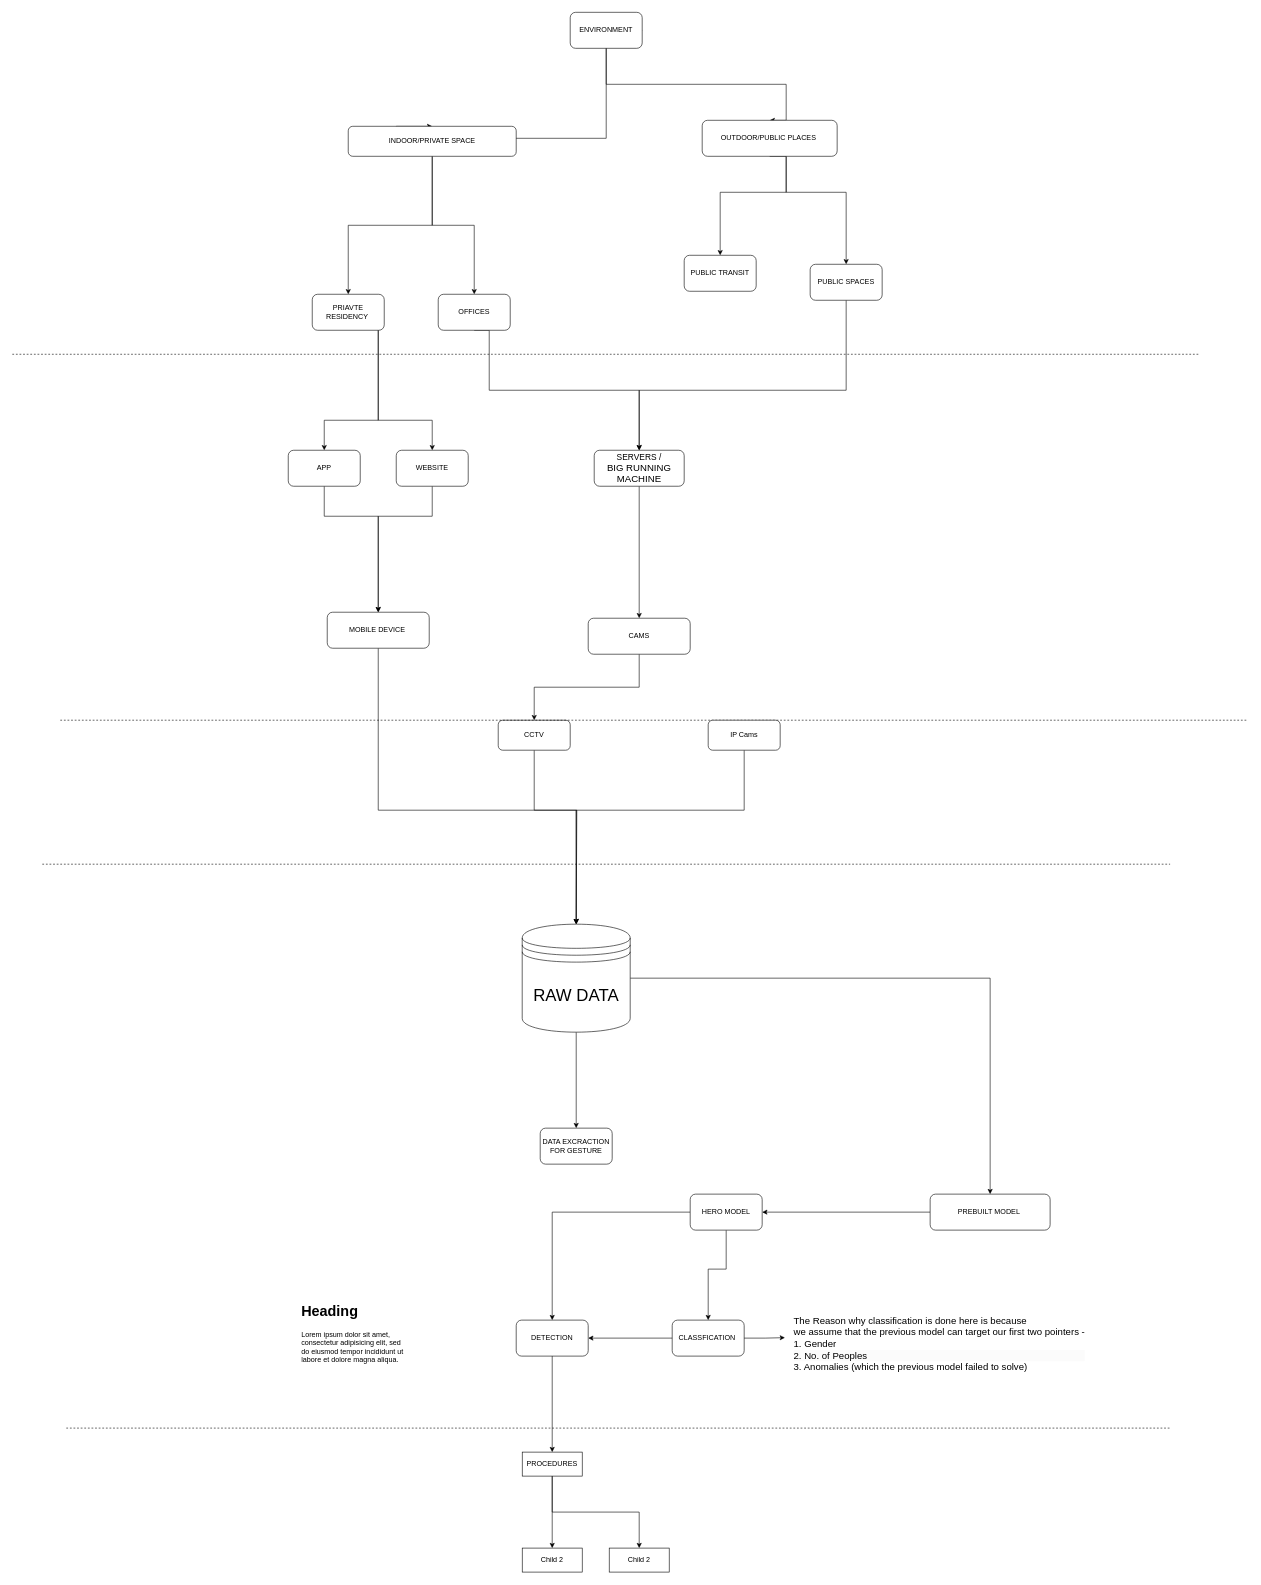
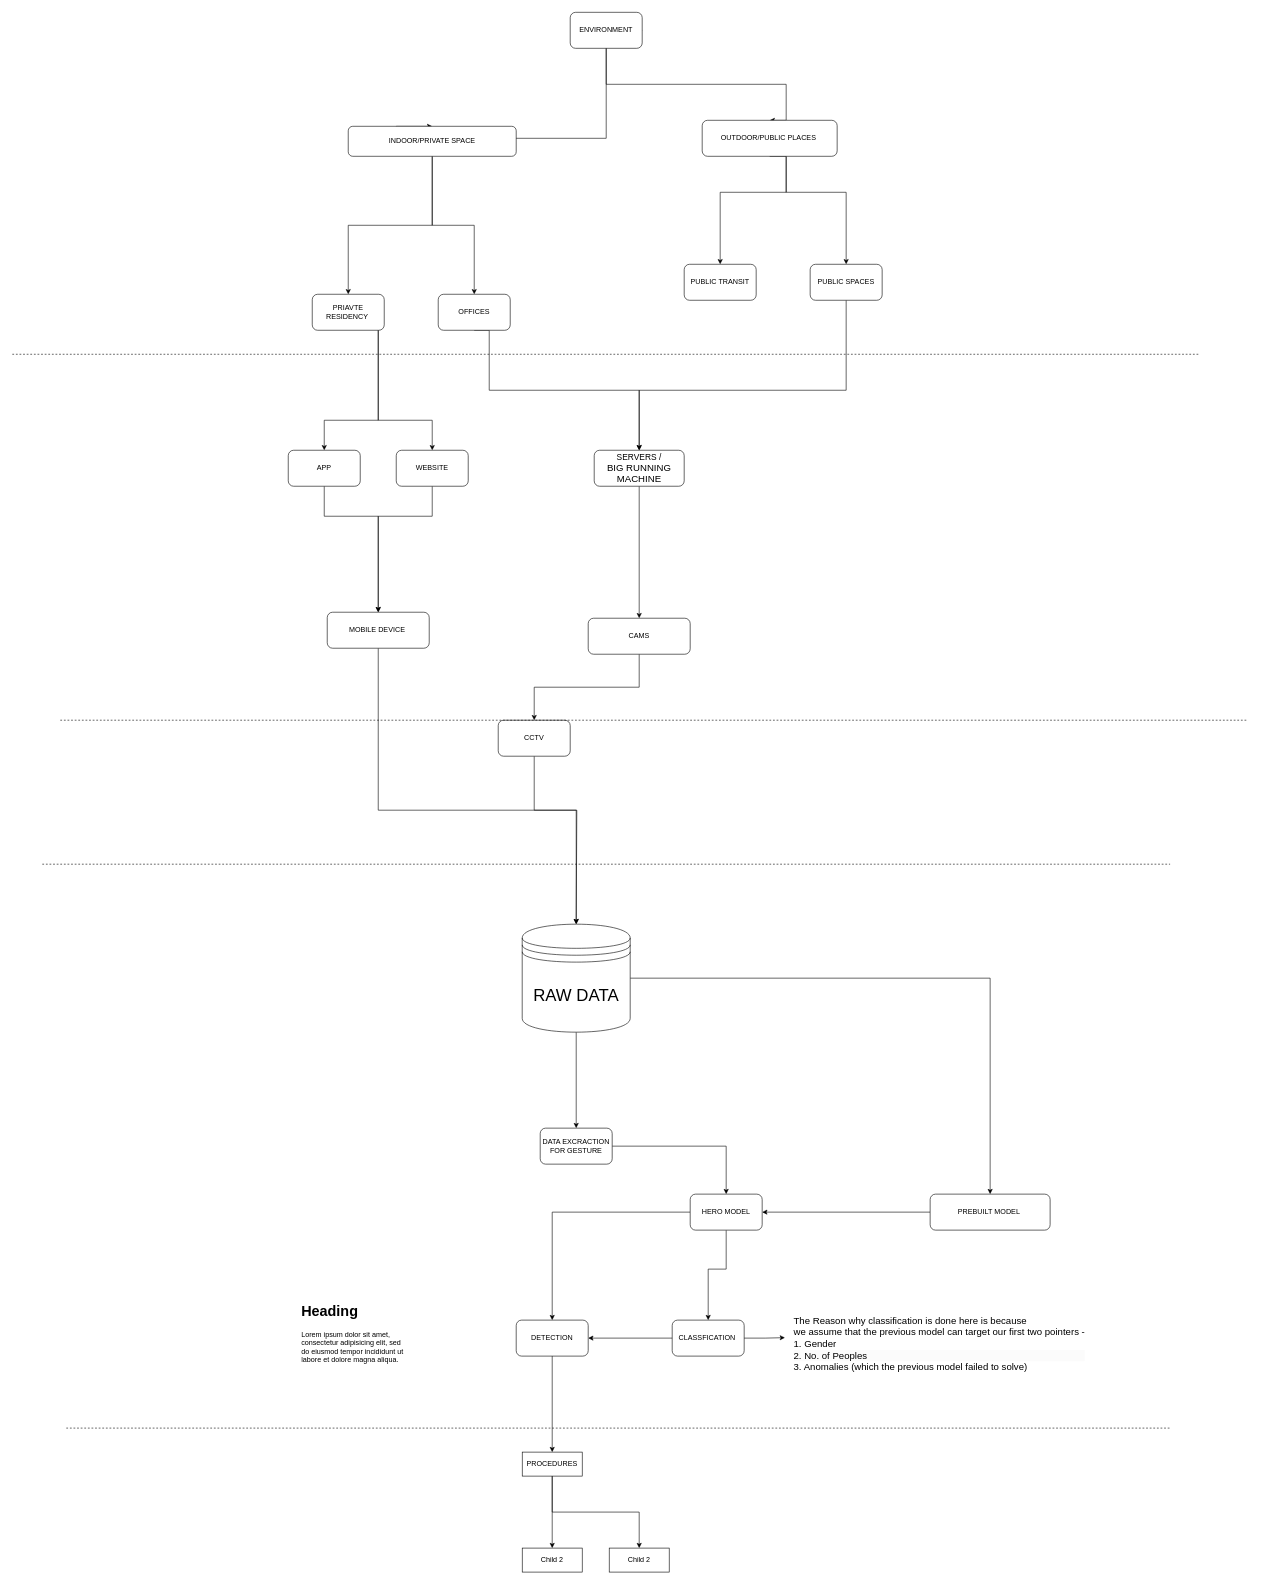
  <mxCell id="0" />
  <mxCell id="1" parent="0" />
  <mxCell id="2" style="edgeStyle=orthogonalEdgeStyle;rounded=0;orthogonalLoop=1;jettySize=auto;html=1;entryX=0.5;entryY=0;entryDx=0;entryDy=0;" parent="1" source="4" target="7" edge="1"><mxGeometry relative="1" as="geometry"><mxPoint x="1010" y="260" as="targetPoint" /><Array as="points"><mxPoint x="1010" y="230" /><mxPoint x="660" y="230" /></Array></mxGeometry></mxCell>
  <mxCell id="3" style="edgeStyle=orthogonalEdgeStyle;rounded=0;orthogonalLoop=1;jettySize=auto;html=1;exitX=1;exitY=0.5;exitDx=0;exitDy=0;entryX=0.5;entryY=0;entryDx=0;entryDy=0;" parent="1" source="4" target="10" edge="1"><mxGeometry relative="1" as="geometry"><Array as="points"><mxPoint x="1010" y="50" /><mxPoint x="1010" y="140" /><mxPoint x="1310" y="140" /></Array></mxGeometry></mxCell>
  <mxCell id="4" value="ENVIRONMENT" style="rounded=1;whiteSpace=wrap;html=1;" parent="1" vertex="1"><mxGeometry x="950" y="20" width="120" height="60" as="geometry" /></mxCell>
  <mxCell id="5" style="edgeStyle=orthogonalEdgeStyle;rounded=0;orthogonalLoop=1;jettySize=auto;html=1;entryX=0.5;entryY=0;entryDx=0;entryDy=0;" parent="1" source="7" target="52" edge="1"><mxGeometry relative="1" as="geometry" /></mxCell>
  <mxCell id="6" style="edgeStyle=orthogonalEdgeStyle;rounded=0;orthogonalLoop=1;jettySize=auto;html=1;entryX=0.5;entryY=0;entryDx=0;entryDy=0;" parent="1" source="7" target="54" edge="1"><mxGeometry relative="1" as="geometry" /></mxCell>
  <mxCell id="7" value="INDOOR/PRIVATE SPACE" style="rounded=1;whiteSpace=wrap;html=1;" parent="1" vertex="1"><mxGeometry x="580" y="210" width="280" height="50" as="geometry" /></mxCell>
  <mxCell id="8" style="edgeStyle=orthogonalEdgeStyle;rounded=0;orthogonalLoop=1;jettySize=auto;html=1;entryX=0.5;entryY=0;entryDx=0;entryDy=0;exitX=0.5;exitY=1;exitDx=0;exitDy=0;" parent="1" source="10" target="11" edge="1"><mxGeometry relative="1" as="geometry"><mxPoint x="1310" y="320" as="sourcePoint" /><Array as="points"><mxPoint x="1310" y="320" /><mxPoint x="1200" y="320" /></Array></mxGeometry></mxCell>
  <mxCell id="9" style="edgeStyle=orthogonalEdgeStyle;rounded=0;orthogonalLoop=1;jettySize=auto;html=1;entryX=0.5;entryY=0;entryDx=0;entryDy=0;" parent="1" source="10" target="13" edge="1"><mxGeometry relative="1" as="geometry"><mxPoint x="1450" y="370" as="targetPoint" /><Array as="points"><mxPoint x="1310" y="320" /><mxPoint x="1410" y="320" /></Array></mxGeometry></mxCell>
  <mxCell id="10" value="OUTDOOR/PUBLIC PLACES&amp;nbsp;" style="rounded=1;whiteSpace=wrap;html=1;" parent="1" vertex="1"><mxGeometry x="1170" y="200" width="225" height="60" as="geometry" /></mxCell>
- <mxCell id="11" value="PUBLIC TRANSIT" style="rounded=1;whiteSpace=wrap;html=1;" parent="1" vertex="1"><mxGeometry x="1140" y="425" width="120" height="60" as="geometry" /></mxCell>
+ <mxCell id="11" value="PUBLIC TRANSIT" style="rounded=1;whiteSpace=wrap;html=1;" parent="1" vertex="1"><mxGeometry x="1140" y="440" width="120" height="60" as="geometry" /></mxCell>
  <mxCell id="12" style="edgeStyle=orthogonalEdgeStyle;rounded=0;orthogonalLoop=1;jettySize=auto;html=1;exitX=0.5;exitY=1;exitDx=0;exitDy=0;entryX=0.5;entryY=0;entryDx=0;entryDy=0;" parent="1" source="13" target="20" edge="1"><mxGeometry relative="1" as="geometry"><Array as="points"><mxPoint x="1410" y="650" /><mxPoint x="1065" y="650" /></Array></mxGeometry></mxCell>
  <mxCell id="13" value="PUBLIC SPACES" style="rounded=1;whiteSpace=wrap;html=1;" parent="1" vertex="1"><mxGeometry x="1350" y="440" width="120" height="60" as="geometry" /></mxCell>
  <mxCell id="14" style="edgeStyle=orthogonalEdgeStyle;rounded=0;orthogonalLoop=1;jettySize=auto;html=1;exitX=0.5;exitY=1;exitDx=0;exitDy=0;entryX=0.5;entryY=0;entryDx=0;entryDy=0;" parent="1" source="15" target="22" edge="1"><mxGeometry relative="1" as="geometry"><Array as="points"><mxPoint x="540" y="860" /><mxPoint x="630" y="860" /></Array></mxGeometry></mxCell>
  <mxCell id="15" value="APP" style="rounded=1;whiteSpace=wrap;html=1;" parent="1" vertex="1"><mxGeometry x="480" y="750" width="120" height="60" as="geometry" /></mxCell>
  <mxCell id="16" style="edgeStyle=orthogonalEdgeStyle;rounded=0;orthogonalLoop=1;jettySize=auto;html=1;exitX=0.5;exitY=0;exitDx=0;exitDy=0;entryX=0.5;entryY=0;entryDx=0;entryDy=0;" parent="1" target="18" edge="1"><mxGeometry relative="1" as="geometry"><mxPoint x="630" y="500" as="sourcePoint" /><Array as="points"><mxPoint x="630" y="700" /><mxPoint x="720" y="700" /></Array></mxGeometry></mxCell>
  <mxCell id="17" style="edgeStyle=orthogonalEdgeStyle;rounded=0;orthogonalLoop=1;jettySize=auto;html=1;exitX=0.5;exitY=1;exitDx=0;exitDy=0;" parent="1" source="18" edge="1"><mxGeometry relative="1" as="geometry"><mxPoint x="630" y="1020" as="targetPoint" /><Array as="points"><mxPoint x="720" y="860" /><mxPoint x="630" y="860" /></Array></mxGeometry></mxCell>
  <mxCell id="18" value="WEBSITE" style="rounded=1;whiteSpace=wrap;html=1;" parent="1" vertex="1"><mxGeometry x="660" y="750" width="120" height="60" as="geometry" /></mxCell>
  <mxCell id="19" style="edgeStyle=orthogonalEdgeStyle;rounded=0;orthogonalLoop=1;jettySize=auto;html=1;exitX=0.5;exitY=1;exitDx=0;exitDy=0;entryX=0.5;entryY=0;entryDx=0;entryDy=0;" parent="1" source="20" target="24" edge="1"><mxGeometry relative="1" as="geometry" /></mxCell>
  <mxCell id="20" value="&lt;font style=&quot;font-size: 14px;&quot;&gt;SERVERS /&lt;/font&gt;&lt;div&gt;&lt;font size=&quot;3&quot;&gt;BIG RUNNING MACHINE&lt;/font&gt;&lt;/div&gt;" style="rounded=1;whiteSpace=wrap;html=1;" parent="1" vertex="1"><mxGeometry x="990" y="750" width="150" height="60" as="geometry" /></mxCell>
  <mxCell id="21" style="edgeStyle=orthogonalEdgeStyle;rounded=0;orthogonalLoop=1;jettySize=auto;html=1;exitX=0.5;exitY=1;exitDx=0;exitDy=0;entryX=0.5;entryY=0;entryDx=0;entryDy=0;" parent="1" source="22" target="45" edge="1"><mxGeometry relative="1" as="geometry"><mxPoint x="960" y="1490" as="targetPoint" /><Array as="points"><mxPoint x="630" y="1350" /><mxPoint x="961" y="1350" /><mxPoint x="961" y="1540" /></Array></mxGeometry></mxCell>
  <mxCell id="22" value="MOBILE DEVICE&amp;nbsp;" style="rounded=1;whiteSpace=wrap;html=1;" parent="1" vertex="1"><mxGeometry x="545" y="1020" width="170" height="60" as="geometry" /></mxCell>
  <mxCell id="23" style="edgeStyle=orthogonalEdgeStyle;rounded=0;orthogonalLoop=1;jettySize=auto;html=1;exitX=0.5;exitY=1;exitDx=0;exitDy=0;entryX=0.5;entryY=0;entryDx=0;entryDy=0;" parent="1" source="24" target="26" edge="1"><mxGeometry relative="1" as="geometry" /></mxCell>
  <mxCell id="24" value="CAMS" style="rounded=1;whiteSpace=wrap;html=1;" parent="1" vertex="1"><mxGeometry x="980" y="1030" width="170" height="60" as="geometry" /></mxCell>
  <mxCell id="25" style="edgeStyle=orthogonalEdgeStyle;rounded=0;orthogonalLoop=1;jettySize=auto;html=1;exitX=0.5;exitY=1;exitDx=0;exitDy=0;entryX=0.5;entryY=0;entryDx=0;entryDy=0;" parent="1" source="26" target="45" edge="1"><mxGeometry relative="1" as="geometry"><Array as="points"><mxPoint x="890" y="1350" /><mxPoint x="960" y="1350" /></Array></mxGeometry></mxCell>
- <mxCell id="26" value="CCTV" style="rounded=1;whiteSpace=wrap;html=1;" parent="1" vertex="1"><mxGeometry x="830" y="1200" width="120" height="50" as="geometry" /></mxCell>
+ <mxCell id="26" value="CCTV" style="rounded=1;whiteSpace=wrap;html=1;" parent="1" vertex="1"><mxGeometry x="830" y="1200" width="120" height="60" as="geometry" /></mxCell>
  <mxCell id="27" style="edgeStyle=orthogonalEdgeStyle;rounded=0;orthogonalLoop=1;jettySize=auto;html=1;" parent="1" source="29" edge="1"><mxGeometry relative="1" as="geometry"><mxPoint x="1180" y="2200" as="targetPoint" /><Array as="points"><mxPoint x="1210" y="2115" /><mxPoint x="1180" y="2115" /></Array></mxGeometry></mxCell>
  <mxCell id="28" style="edgeStyle=orthogonalEdgeStyle;rounded=0;orthogonalLoop=1;jettySize=auto;html=1;" parent="1" source="29" target="41" edge="1"><mxGeometry relative="1" as="geometry" /></mxCell>
  <mxCell id="29" value="HERO MODEL" style="rounded=1;whiteSpace=wrap;html=1;" parent="1" vertex="1"><mxGeometry x="1150" y="1990" width="120" height="60" as="geometry" /></mxCell>
  <mxCell id="30" style="edgeStyle=orthogonalEdgeStyle;rounded=0;orthogonalLoop=1;jettySize=auto;html=1;" parent="1" source="31" target="29" edge="1"><mxGeometry relative="1" as="geometry" /></mxCell>
  <mxCell id="31" value="PREBUILT MODEL&amp;nbsp;" style="rounded=1;whiteSpace=wrap;html=1;" parent="1" vertex="1"><mxGeometry x="1550" y="1990" width="200" height="60" as="geometry" /></mxCell>
  <mxCell id="32" value="CLASSFICATION&amp;nbsp;" style="rounded=1;whiteSpace=wrap;html=1;" parent="1" vertex="1"><mxGeometry x="1120" y="2200" width="120" height="60" as="geometry" /></mxCell>
  <mxCell id="33" value="&lt;br&gt;&lt;div&gt;&lt;br&gt;&lt;/div&gt;" style="text;html=1;align=center;verticalAlign=middle;resizable=0;points=[];autosize=1;strokeColor=none;fillColor=none;" parent="1" vertex="1"><mxGeometry x="1355" y="2210" width="20" height="40" as="geometry" /></mxCell>
  <mxCell id="34" value="&lt;div style=&quot;text-align: left; font-size: 16px;&quot;&gt;&lt;font style=&quot;font-size: 16px;&quot;&gt;&lt;br&gt;&lt;/font&gt;&lt;/div&gt;&lt;div style=&quot;text-align: left; font-size: 16px;&quot;&gt;&lt;font style=&quot;font-size: 16px;&quot;&gt;The Reason why classification is done here is because&amp;nbsp;&lt;/font&gt;&lt;/div&gt;&lt;div style=&quot;font-size: 16px;&quot;&gt;&lt;div style=&quot;text-align: left;&quot;&gt;&lt;font style=&quot;font-size: 16px;&quot;&gt;we assume that the previous model can target our first two pointers -&lt;/font&gt;&lt;/div&gt;&lt;font style=&quot;forced-color-adjust: none; color: rgb(0, 0, 0); font-family: Helvetica; font-style: normal; font-variant-ligatures: normal; font-variant-caps: normal; font-weight: 400; letter-spacing: normal; orphans: 2; text-indent: 0px; text-transform: none; widows: 2; word-spacing: 0px; -webkit-text-stroke-width: 0px; white-space: nowrap; background-color: rgb(251, 251, 251); text-decoration-thickness: initial; text-decoration-style: initial; text-decoration-color: initial; font-size: 16px;&quot;&gt;&lt;div style=&quot;text-align: left;&quot;&gt;1. Gender&amp;nbsp;&lt;/div&gt;&lt;/font&gt;&lt;div style=&quot;text-align: left; forced-color-adjust: none; color: rgb(0, 0, 0); font-family: Helvetica; font-style: normal; font-variant-ligatures: normal; font-variant-caps: normal; font-weight: 400; letter-spacing: normal; orphans: 2; text-indent: 0px; text-transform: none; widows: 2; word-spacing: 0px; -webkit-text-stroke-width: 0px; white-space: nowrap; background-color: rgb(251, 251, 251); text-decoration-thickness: initial; text-decoration-style: initial; text-decoration-color: initial;&quot;&gt;&lt;font style=&quot;forced-color-adjust: none; font-size: 16px;&quot;&gt;2. No. of Peoples&lt;/font&gt;&lt;/div&gt;&lt;div style=&quot;text-align: left;&quot;&gt;&lt;font style=&quot;font-size: 16px;&quot;&gt;3. Anomalies (which the previous model failed to solve)&lt;/font&gt;&lt;/div&gt;&lt;/div&gt;" style="text;html=1;align=center;verticalAlign=middle;resizable=0;points=[];autosize=1;strokeColor=none;fillColor=none;" parent="1" vertex="1"><mxGeometry x="1310" y="2165" width="510" height="130" as="geometry" /></mxCell>
  <mxCell id="35" style="edgeStyle=orthogonalEdgeStyle;rounded=0;orthogonalLoop=1;jettySize=auto;html=1;exitX=1;exitY=0.5;exitDx=0;exitDy=0;entryX=-0.004;entryY=0.494;entryDx=0;entryDy=0;entryPerimeter=0;" parent="1" source="32" target="34" edge="1"><mxGeometry relative="1" as="geometry" /></mxCell>
+ <mxCell id="36" style="edgeStyle=orthogonalEdgeStyle;rounded=0;orthogonalLoop=1;jettySize=auto;html=1;entryX=0.5;entryY=0;entryDx=0;entryDy=0;" parent="1" source="37" target="29" edge="1"><mxGeometry relative="1" as="geometry" /></mxCell>
  <mxCell id="37" value="DATA EXCRACTION FOR GESTURE" style="rounded=1;whiteSpace=wrap;html=1;" parent="1" vertex="1"><mxGeometry x="900" y="1880" width="120" height="60" as="geometry" /></mxCell>
  <mxCell id="38" style="edgeStyle=orthogonalEdgeStyle;rounded=0;orthogonalLoop=1;jettySize=auto;html=1;exitX=0.5;exitY=1;exitDx=0;exitDy=0;" parent="1" source="37" target="37" edge="1"><mxGeometry relative="1" as="geometry" /></mxCell>
  <mxCell id="39" style="edgeStyle=orthogonalEdgeStyle;rounded=0;orthogonalLoop=1;jettySize=auto;html=1;" parent="1" source="32" target="41" edge="1"><mxGeometry relative="1" as="geometry" /></mxCell>
  <mxCell id="40" style="edgeStyle=orthogonalEdgeStyle;rounded=0;orthogonalLoop=1;jettySize=auto;html=1;entryX=0.5;entryY=0;entryDx=0;entryDy=0;" parent="1" source="41" target="49" edge="1"><mxGeometry relative="1" as="geometry" /></mxCell>
  <mxCell id="41" value="DETECTION" style="rounded=1;whiteSpace=wrap;html=1;" parent="1" vertex="1"><mxGeometry x="860" y="2200" width="120" height="60" as="geometry" /></mxCell>
  <mxCell id="42" value="&lt;h1 style=&quot;margin-top: 0px;&quot;&gt;Heading&lt;/h1&gt;&lt;p&gt;Lorem ipsum dolor sit amet, consectetur adipisicing elit, sed do eiusmod tempor incididunt ut labore et dolore magna aliqua.&lt;/p&gt;" style="text;html=1;whiteSpace=wrap;overflow=hidden;rounded=0;" parent="1" vertex="1"><mxGeometry x="500" y="2165" width="180" height="120" as="geometry" /></mxCell>
  <mxCell id="43" style="edgeStyle=orthogonalEdgeStyle;rounded=0;orthogonalLoop=1;jettySize=auto;html=1;entryX=0.5;entryY=0;entryDx=0;entryDy=0;" parent="1" source="45" target="31" edge="1"><mxGeometry relative="1" as="geometry" /></mxCell>
  <mxCell id="44" style="edgeStyle=orthogonalEdgeStyle;rounded=0;orthogonalLoop=1;jettySize=auto;html=1;entryX=0.5;entryY=0;entryDx=0;entryDy=0;" parent="1" source="45" target="37" edge="1"><mxGeometry relative="1" as="geometry" /></mxCell>
  <mxCell id="45" value="&lt;font style=&quot;font-size: 28px;&quot;&gt;RAW DATA&lt;/font&gt;" style="shape=datastore;whiteSpace=wrap;html=1;" parent="1" vertex="1"><mxGeometry x="870" y="1540" width="180" height="180" as="geometry" /></mxCell>
  <mxCell id="46" value="" style="endArrow=none;dashed=1;html=1;rounded=0;" parent="1" edge="1"><mxGeometry width="50" height="50" relative="1" as="geometry"><mxPoint x="70" y="1440" as="sourcePoint" /><mxPoint x="1950" y="1440" as="targetPoint" /></mxGeometry></mxCell>
  <mxCell id="47" style="edgeStyle=orthogonalEdgeStyle;rounded=0;orthogonalLoop=1;jettySize=auto;html=1;exitX=0.5;exitY=1;exitDx=0;exitDy=0;" parent="1" source="49" target="60" edge="1"><mxGeometry relative="1" as="geometry"><Array as="points"><mxPoint x="920" y="2520" /><mxPoint x="1065" y="2520" /></Array></mxGeometry></mxCell>
  <mxCell id="48" style="edgeStyle=orthogonalEdgeStyle;rounded=0;orthogonalLoop=1;jettySize=auto;html=1;exitX=0.5;exitY=1;exitDx=0;exitDy=0;entryX=0.5;entryY=0;entryDx=0;entryDy=0;" parent="1" source="49" target="50" edge="1"><mxGeometry relative="1" as="geometry" /></mxCell>
  <mxCell id="49" value="PROCEDURES" style="whiteSpace=wrap;html=1;" parent="1" vertex="1"><mxGeometry x="870" y="2420" width="100" height="40" as="geometry" /></mxCell>
  <mxCell id="50" value="Child 2" style="whiteSpace=wrap;html=1;" parent="1" vertex="1"><mxGeometry x="870" y="2580" width="100" height="40" as="geometry" /></mxCell>
  <mxCell id="51" value="" style="edgeStyle=orthogonalEdgeStyle;rounded=0;orthogonalLoop=1;jettySize=auto;html=1;entryX=0.5;entryY=0;entryDx=0;entryDy=0;" parent="1" source="52" target="15" edge="1"><mxGeometry relative="1" as="geometry"><mxPoint x="810" y="900" as="targetPoint" /><Array as="points"><mxPoint x="630" y="700" /><mxPoint x="540" y="700" /></Array></mxGeometry></mxCell>
  <mxCell id="52" value="PRIAVTE RESIDENCY&amp;nbsp;" style="rounded=1;whiteSpace=wrap;html=1;" parent="1" vertex="1"><mxGeometry x="520" y="490" width="120" height="60" as="geometry" /></mxCell>
  <mxCell id="53" style="edgeStyle=orthogonalEdgeStyle;rounded=0;orthogonalLoop=1;jettySize=auto;html=1;exitX=0.5;exitY=1;exitDx=0;exitDy=0;entryX=0.5;entryY=0;entryDx=0;entryDy=0;" parent="1" source="54" target="20" edge="1"><mxGeometry relative="1" as="geometry"><Array as="points"><mxPoint x="815" y="650" /><mxPoint x="1065" y="650" /></Array></mxGeometry></mxCell>
  <mxCell id="54" value="OFFICES" style="rounded=1;whiteSpace=wrap;html=1;" parent="1" vertex="1"><mxGeometry x="730" y="490" width="120" height="60" as="geometry" /></mxCell>
  <mxCell id="55" value="" style="endArrow=none;dashed=1;html=1;rounded=0;" parent="1" edge="1"><mxGeometry width="50" height="50" relative="1" as="geometry"><mxPoint x="100" y="1200" as="sourcePoint" /><mxPoint x="2080" y="1200" as="targetPoint" /></mxGeometry></mxCell>
  <mxCell id="56" value="" style="endArrow=none;dashed=1;html=1;rounded=0;" parent="1" edge="1"><mxGeometry width="50" height="50" relative="1" as="geometry"><mxPoint x="20" y="590" as="sourcePoint" /><mxPoint x="2000" y="590" as="targetPoint" /></mxGeometry></mxCell>
- <mxCell id="57" style="edgeStyle=orthogonalEdgeStyle;rounded=0;orthogonalLoop=1;jettySize=auto;html=1;exitX=0.5;exitY=1;exitDx=0;exitDy=0;entryX=0.5;entryY=0;entryDx=0;entryDy=0;" parent="1" source="58" target="45" edge="1"><mxGeometry relative="1" as="geometry"><Array as="points"><mxPoint x="1240" y="1350" /><mxPoint x="960" y="1350" /></Array></mxGeometry></mxCell>
- <mxCell id="58" value="IP Cams" style="rounded=1;whiteSpace=wrap;html=1;" parent="1" vertex="1"><mxGeometry x="1180" y="1200" width="120" height="50" as="geometry" /></mxCell>
  <mxCell id="59" value="" style="endArrow=none;dashed=1;html=1;rounded=0;" parent="1" edge="1"><mxGeometry width="50" height="50" relative="1" as="geometry"><mxPoint x="110" y="2380" as="sourcePoint" /><mxPoint x="1950" y="2380" as="targetPoint" /></mxGeometry></mxCell>
  <mxCell id="60" value="Child 2" style="whiteSpace=wrap;html=1;" parent="1" vertex="1"><mxGeometry x="1015" y="2580" width="100" height="40" as="geometry" /></mxCell>
